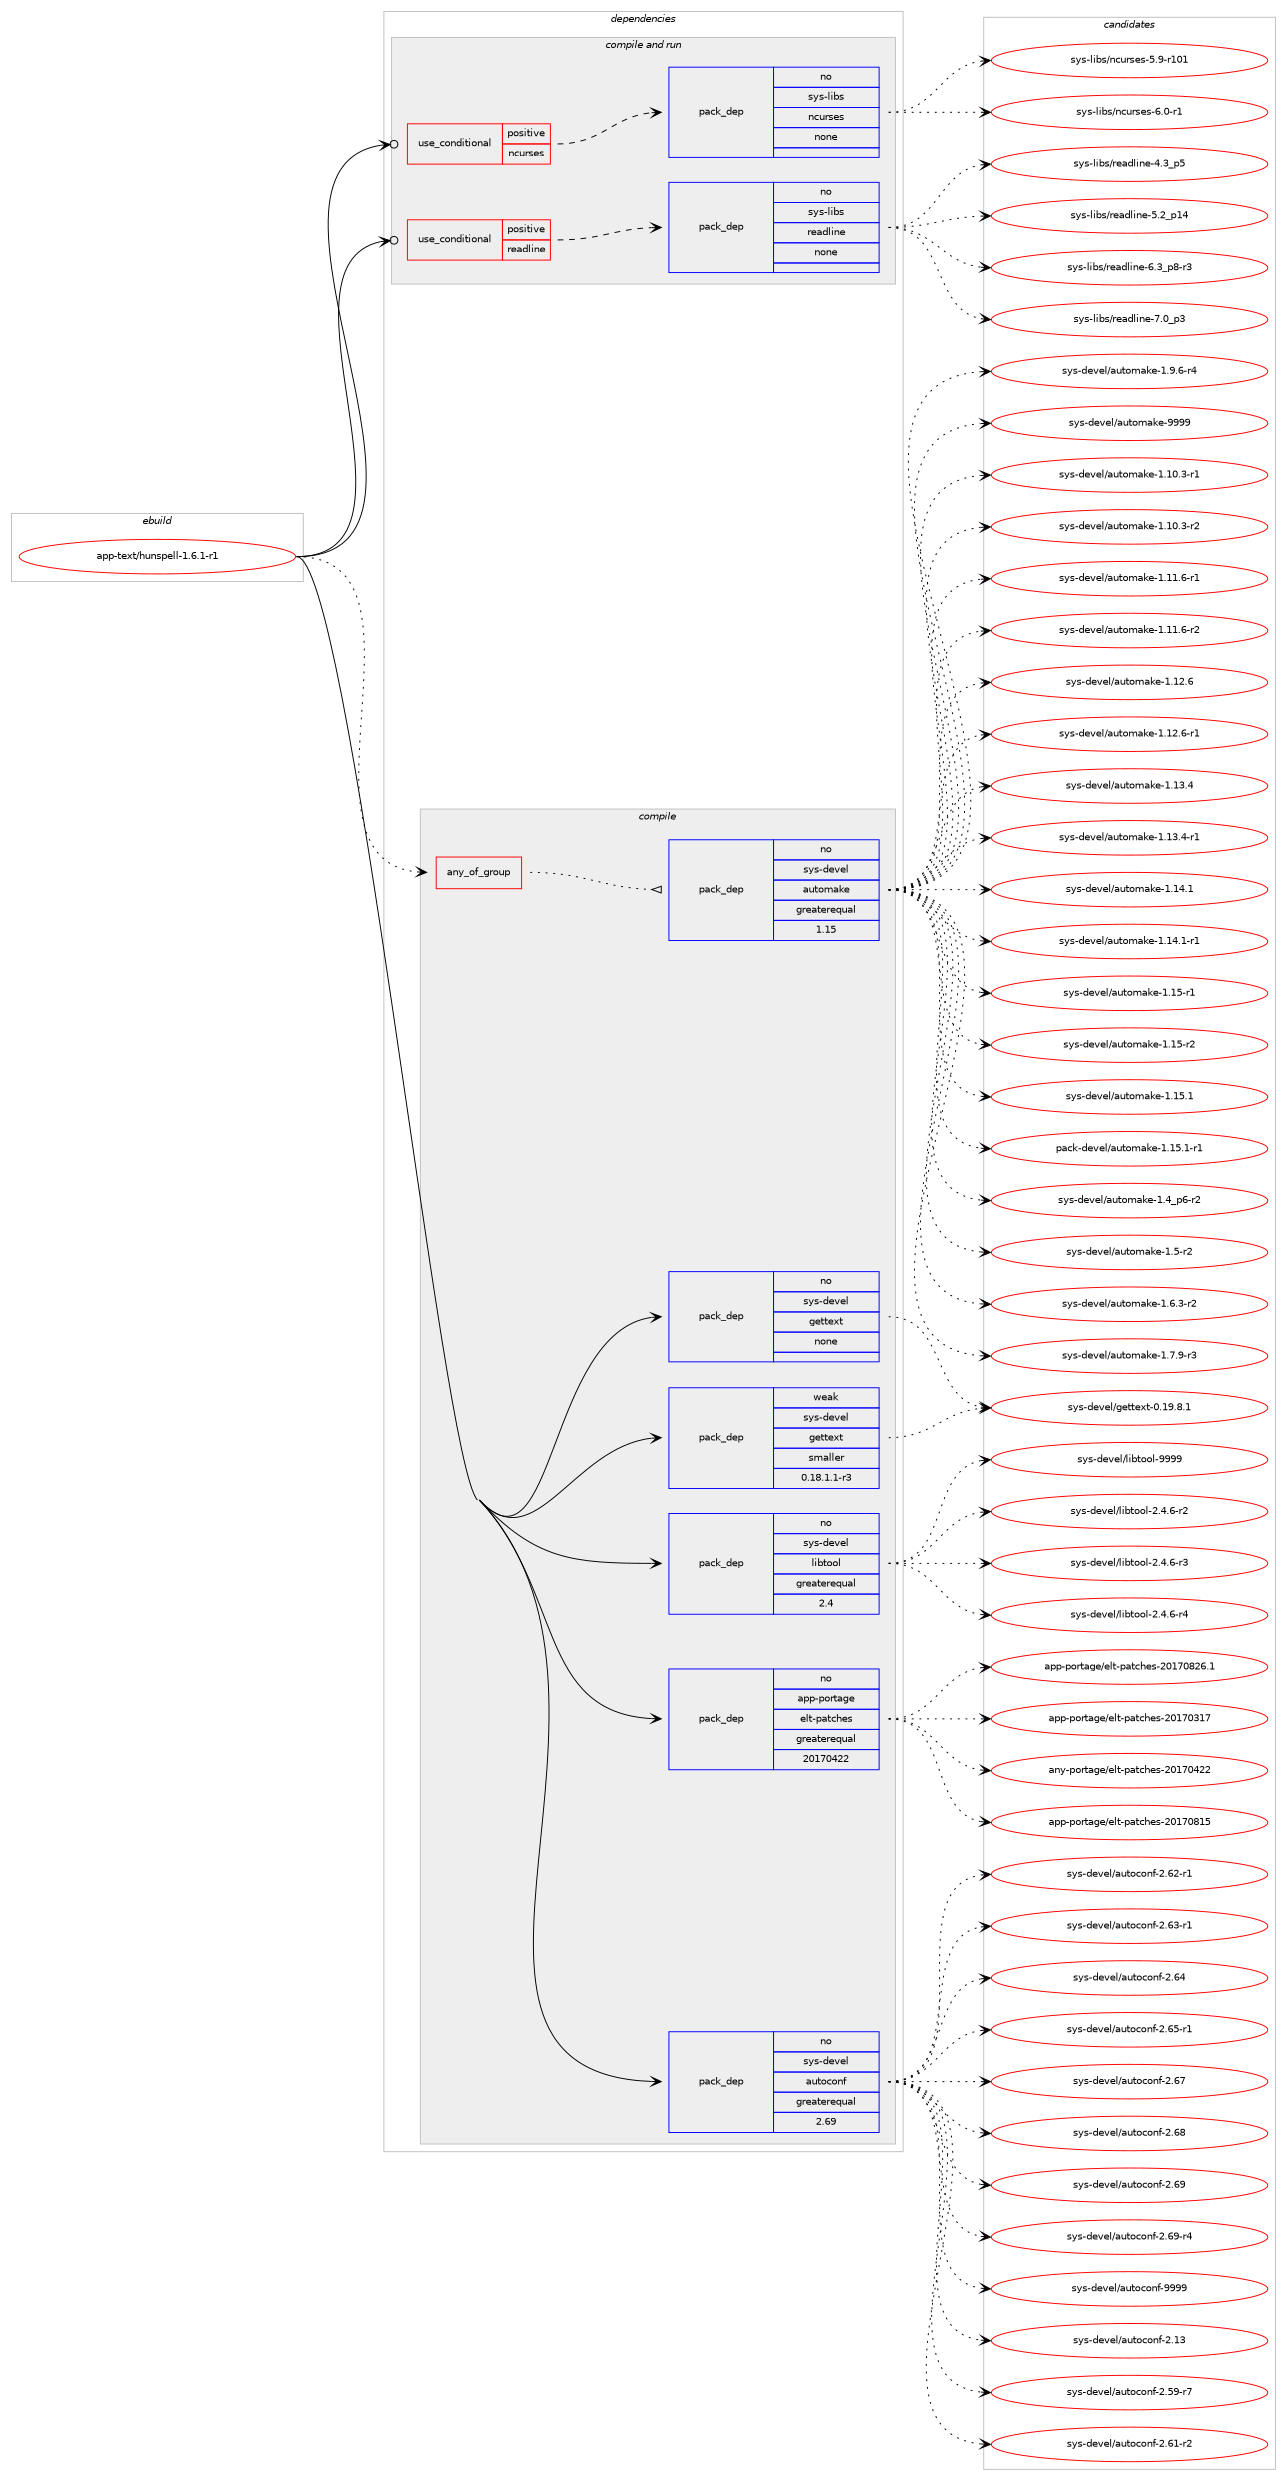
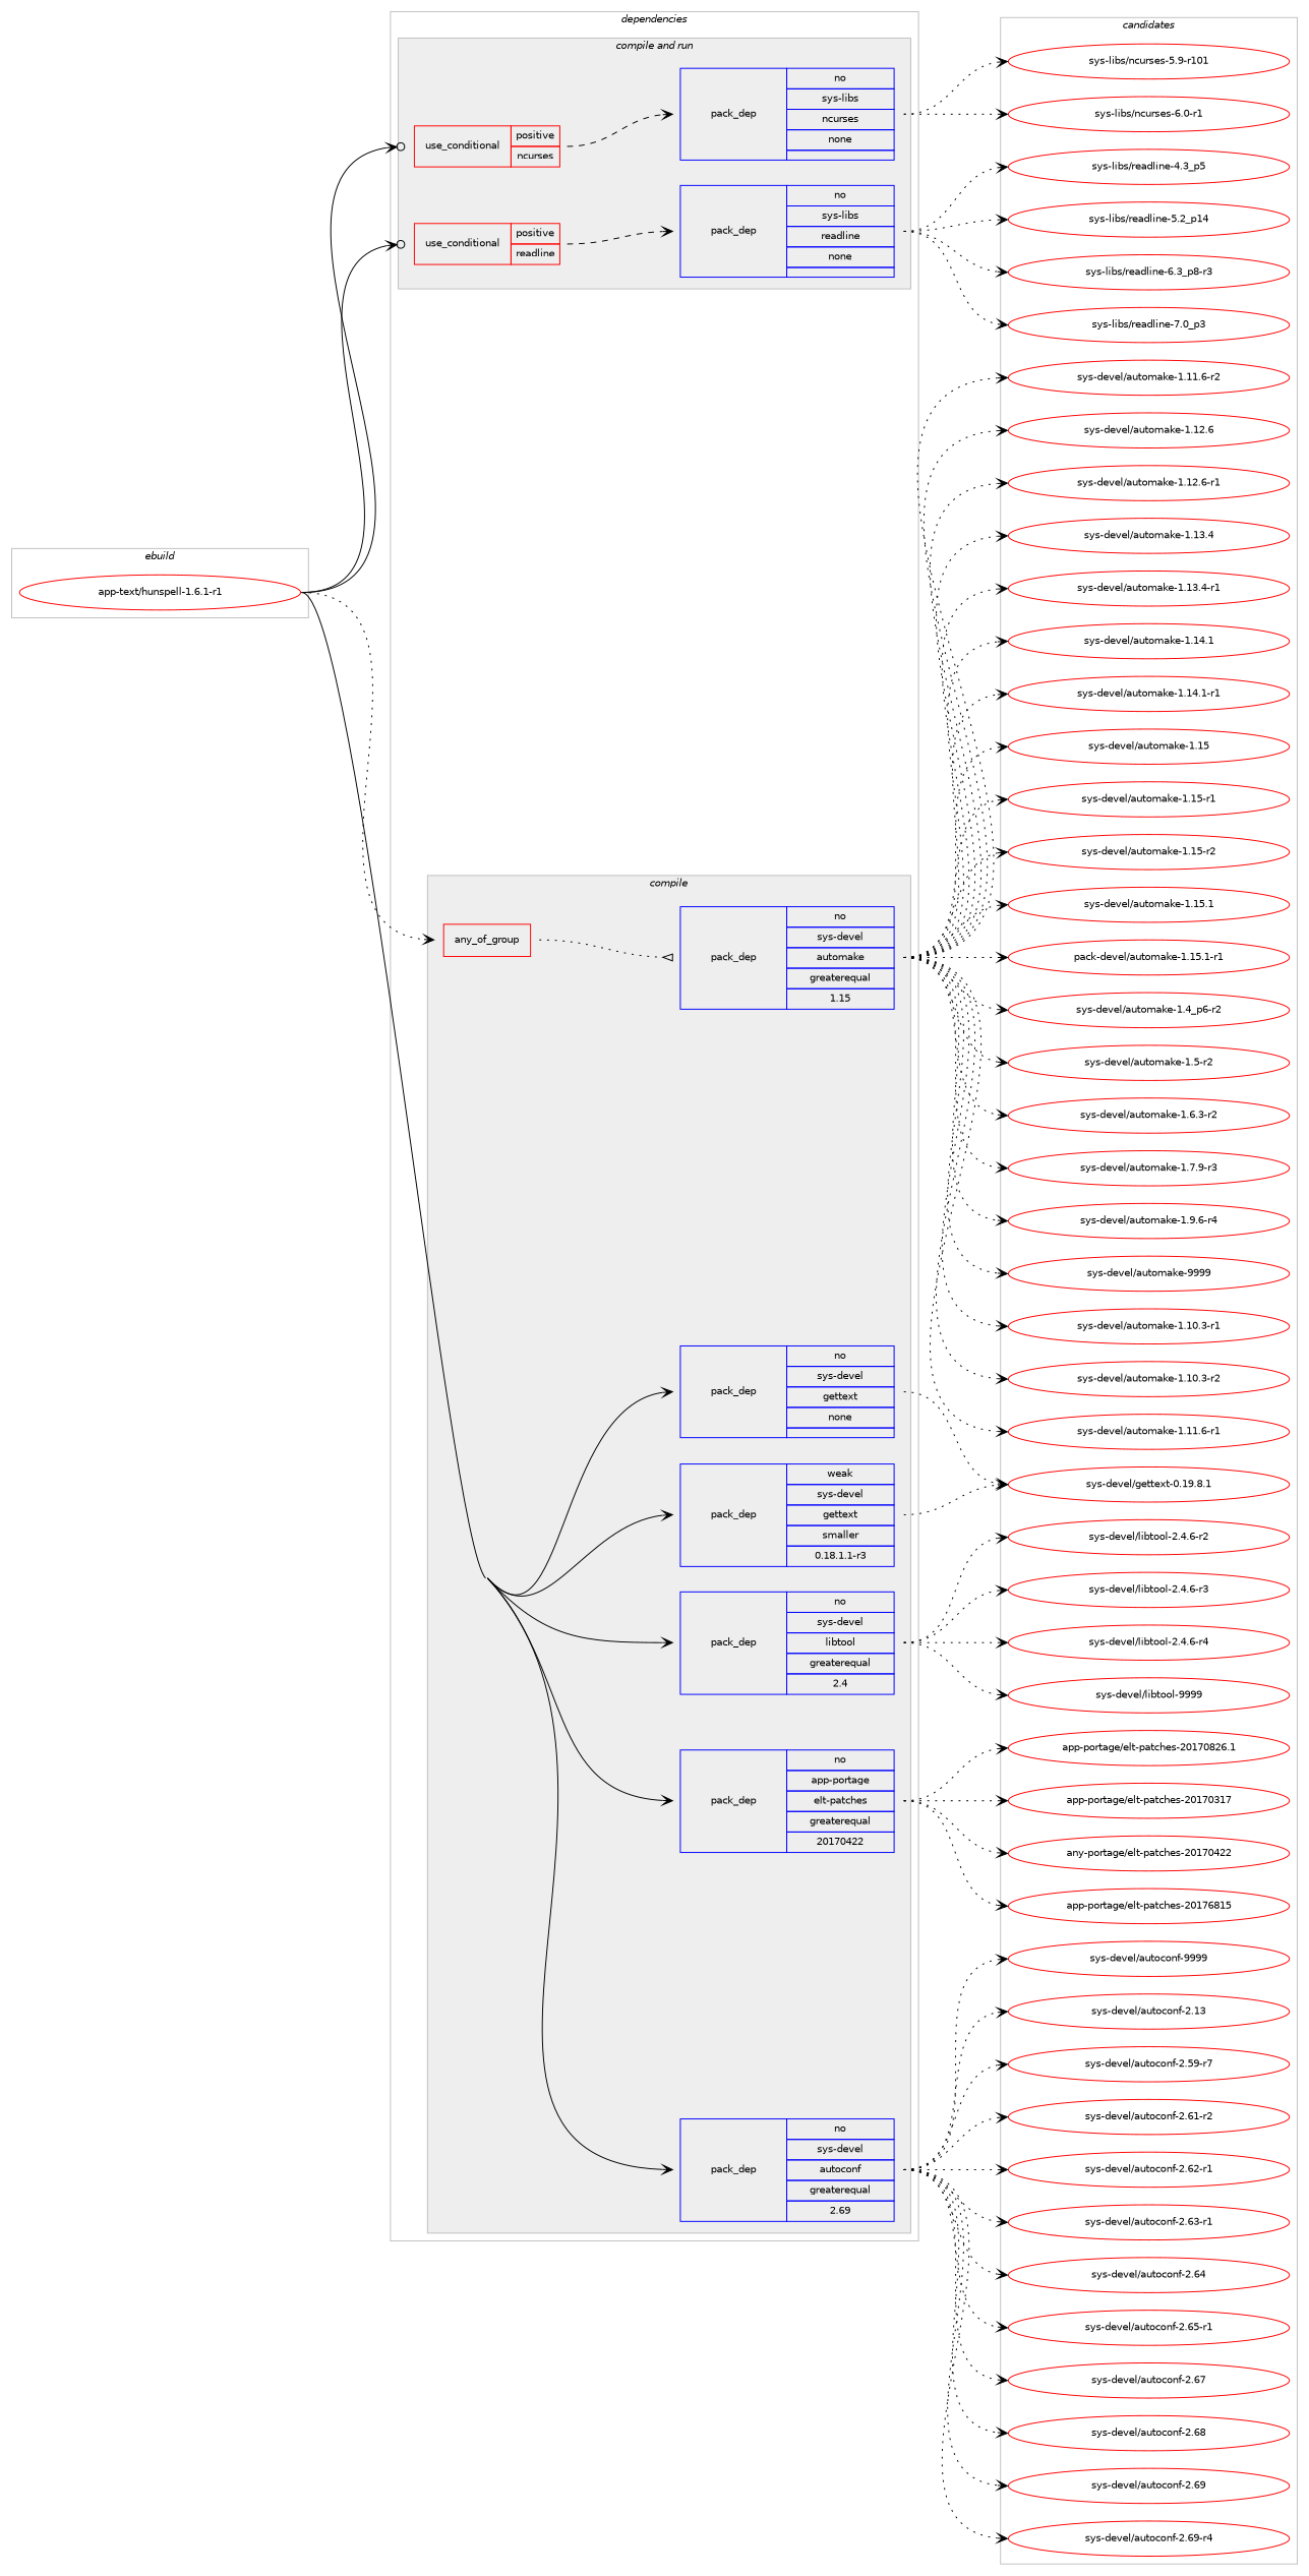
  digraph {
    compound=true
    concentrate=true
    fontname=Helvetica
    fontsize=10
    newrank=true
    rankdir=LR
    ranksep=1.5
    node [color=red fontname=Helvetica fontsize=10]
    edge [arrowhead=vee headport=w style=dotted tailport=e weight=100]
    n1 [label="app-text/hunspell-1.6.1-r1" width=4]
    n2 [color=blue label=<<TABLE BORDER="0" CELLBORDER="1" CELLSPACING="0" CELLPADDING="4" WIDTH="220"><TR><TD ROWSPAN="6" CELLPADDING="30">pack_dep</TD></TR><TR><TD WIDTH="110">no</TD></TR><TR><TD>sys-devel</TD></TR><TR><TD>automake</TD></TR><TR><TD>greaterequal</TD></TR><TR><TD>1.15</TD></TR></TABLE>> shape=none]
    n3 [label=<<TABLE BORDER="0" CELLBORDER="1" CELLSPACING="0" CELLPADDING="4"><TR><TD CELLPADDING="10">any_of_group</TD></TR></TABLE>> shape=none]
    n4 [color=blue label=<<TABLE BORDER="0" CELLBORDER="1" CELLSPACING="0" CELLPADDING="4" WIDTH="220"><TR><TD ROWSPAN="6" CELLPADDING="30">pack_dep</TD></TR><TR><TD WIDTH="110">no</TD></TR><TR><TD>app-portage</TD></TR><TR><TD>elt-patches</TD></TR><TR><TD>greaterequal</TD></TR><TR><TD>20170422</TD></TR></TABLE>> shape=none]
    n5 [color=blue label=<<TABLE BORDER="0" CELLBORDER="1" CELLSPACING="0" CELLPADDING="4" WIDTH="220"><TR><TD ROWSPAN="6" CELLPADDING="30">pack_dep</TD></TR><TR><TD WIDTH="110">no</TD></TR><TR><TD>sys-devel</TD></TR><TR><TD>autoconf</TD></TR><TR><TD>greaterequal</TD></TR><TR><TD>2.69</TD></TR></TABLE>> shape=none]
    n6 [color=blue label=<<TABLE BORDER="0" CELLBORDER="1" CELLSPACING="0" CELLPADDING="4" WIDTH="220"><TR><TD ROWSPAN="6" CELLPADDING="30">pack_dep</TD></TR><TR><TD WIDTH="110">no</TD></TR><TR><TD>sys-devel</TD></TR><TR><TD>gettext</TD></TR><TR><TD>none</TD></TR><TR><TD></TD></TR></TABLE>> shape=none]
    n7 [color=blue label=<<TABLE BORDER="0" CELLBORDER="1" CELLSPACING="0" CELLPADDING="4" WIDTH="220"><TR><TD ROWSPAN="6" CELLPADDING="30">pack_dep</TD></TR><TR><TD WIDTH="110">no</TD></TR><TR><TD>sys-devel</TD></TR><TR><TD>libtool</TD></TR><TR><TD>greaterequal</TD></TR><TR><TD>2.4</TD></TR></TABLE>> shape=none]
    n8 [color=blue label=<<TABLE BORDER="0" CELLBORDER="1" CELLSPACING="0" CELLPADDING="4" WIDTH="220"><TR><TD ROWSPAN="6" CELLPADDING="30">pack_dep</TD></TR><TR><TD WIDTH="110">weak</TD></TR><TR><TD>sys-devel</TD></TR><TR><TD>gettext</TD></TR><TR><TD>smaller</TD></TR><TR><TD>0.18.1.1-r3</TD></TR></TABLE>> shape=none]
    n9 [color=blue label=<<TABLE BORDER="0" CELLBORDER="1" CELLSPACING="0" CELLPADDING="4" WIDTH="220"><TR><TD ROWSPAN="6" CELLPADDING="30">pack_dep</TD></TR><TR><TD WIDTH="110">no</TD></TR><TR><TD>sys-libs</TD></TR><TR><TD>ncurses</TD></TR><TR><TD>none</TD></TR><TR><TD></TD></TR></TABLE>> shape=none]
    n10 [label=<<TABLE BORDER="0" CELLBORDER="1" CELLSPACING="0" CELLPADDING="4"><TR><TD ROWSPAN="3" CELLPADDING="10">use_conditional</TD></TR><TR><TD>positive</TD></TR><TR><TD>ncurses</TD></TR></TABLE>> shape=none]
    n11 [color=blue label=<<TABLE BORDER="0" CELLBORDER="1" CELLSPACING="0" CELLPADDING="4" WIDTH="220"><TR><TD ROWSPAN="6" CELLPADDING="30">pack_dep</TD></TR><TR><TD WIDTH="110">no</TD></TR><TR><TD>sys-libs</TD></TR><TR><TD>readline</TD></TR><TR><TD>none</TD></TR><TR><TD></TD></TR></TABLE>> shape=none]
    n12 [label=<<TABLE BORDER="0" CELLBORDER="1" CELLSPACING="0" CELLPADDING="4"><TR><TD ROWSPAN="3" CELLPADDING="10">use_conditional</TD></TR><TR><TD>positive</TD></TR><TR><TD>readline</TD></TR></TABLE>> shape=none]
    n13 [label="sys-devel/automake-1.10.3-r1" width=4]
    n14 [label="sys-devel/automake-1.10.3-r2" width=4]
    n15 [label="sys-devel/automake-1.11.6-r1" width=4]
    n16 [label="sys-devel/automake-1.11.6-r2" width=4]
    n17 [label="sys-devel/automake-1.12.6" width=4]
    n18 [label="sys-devel/automake-1.12.6-r1" width=4]
    n19 [label="sys-devel/automake-1.13.4" width=4]
    n20 [label="sys-devel/automake-1.13.4-r1" width=4]
    n21 [label="sys-devel/automake-1.14.1" width=4]
    n22 [label="sys-devel/automake-1.14.1-r1" width=4]
+   n23 [label="sys-devel/automake-1.15" width=4]
    n24 [label="sys-devel/automake-1.15-r1" width=4]
    n25 [label="sys-devel/automake-1.15-r2" width=4]
    n26 [label="sys-devel/automake-1.15.1" width=4]
    n27 [label="pack-devel/automake-1.15.1-r1" width=4]
    n28 [label="sys-devel/automake-1.4_p6-r2" width=4]
    n29 [label="sys-devel/automake-1.5-r2" width=4]
    n30 [label="sys-devel/automake-1.6.3-r2" width=4]
    n31 [label="sys-devel/automake-1.7.9-r3" width=4]
    n32 [label="sys-devel/automake-1.9.6-r4" width=4]
    n33 [label="sys-devel/automake-9999" width=4]
    n34 [label="app-portage/elt-patches-20170317" width=4]
    n35 [label="any-portage/elt-patches-20170422" width=4]
-   n36 [label="app-portage/elt-patches-20170815" width=4]
+   n36 [label="app-portage/elt-patches-20176815" width=4]
    n37 [label="app-portage/elt-patches-20170826.1" width=4]
    n38 [label="sys-devel/autoconf-2.13" width=4]
    n39 [label="sys-devel/autoconf-2.59-r7" width=4]
    n40 [label="sys-devel/autoconf-2.61-r2" width=4]
    n41 [label="sys-devel/autoconf-2.62-r1" width=4]
    n42 [label="sys-devel/autoconf-2.63-r1" width=4]
    n43 [label="sys-devel/autoconf-2.64" width=4]
    n44 [label="sys-devel/autoconf-2.65-r1" width=4]
    n45 [label="sys-devel/autoconf-2.67" width=4]
    n46 [label="sys-devel/autoconf-2.68" width=4]
    n47 [label="sys-devel/autoconf-2.69" width=4]
    n48 [label="sys-devel/autoconf-2.69-r4" width=4]
    n49 [label="sys-devel/autoconf-9999" width=4]
    n50 [label="sys-devel/gettext-0.19.8.1" width=4]
    n51 [label="sys-devel/libtool-2.4.6-r2" width=4]
    n52 [label="sys-devel/libtool-2.4.6-r3" width=4]
    n53 [label="sys-devel/libtool-2.4.6-r4" width=4]
    n54 [label="sys-devel/libtool-9999" width=4]
    n55 [label="sys-libs/ncurses-5.9-r101" width=4]
    n56 [label="sys-libs/ncurses-6.0-r1" width=4]
    n57 [label="sys-libs/readline-4.3_p5" width=4]
    n58 [label="sys-libs/readline-5.2_p14" width=4]
    n59 [label="sys-libs/readline-6.3_p8-r3" width=4]
    n60 [label="sys-libs/readline-7.0_p3" width=4]
    subgraph cluster_1 {
      color=gray
      label=<<i>ebuild</i>>
      rank=same
      n1
    }
    subgraph cluster_2 {
      color=gray
      label=<<i>dependencies</i>>
      subgraph cluster_3 {
        color=gray
        fillcolor="#eeeeee"
        label=<<i>compile</i>>
        style=filled
        subgraph sub_4 {
          color=gray
          fillcolor="#eeeeee"
          label=<<i>compile</i>>
          style=filled
          n3
          subgraph sub_5 {
            color=gray
            fillcolor="#eeeeee"
            label=<<i>compile</i>>
            style=filled
            n2
          }
        }
        subgraph sub_6 {
          color=gray
          fillcolor="#eeeeee"
          label=<<i>compile</i>>
          style=filled
          n4
        }
        subgraph sub_7 {
          color=gray
          fillcolor="#eeeeee"
          label=<<i>compile</i>>
          style=filled
          n5
        }
        subgraph sub_8 {
          color=gray
          fillcolor="#eeeeee"
          label=<<i>compile</i>>
          style=filled
          n6
        }
        subgraph sub_9 {
          color=gray
          fillcolor="#eeeeee"
          label=<<i>compile</i>>
          style=filled
          n7
        }
        subgraph sub_10 {
          color=gray
          fillcolor="#eeeeee"
          label=<<i>compile</i>>
          style=filled
          n8
        }
      }
      subgraph cluster_11 {
        color=gray
        fillcolor="#eeeeee"
        label=<<i>run</i>>
        style=filled
      }
      subgraph cluster_12 {
        color=gray
        fillcolor="#eeeeee"
        label=<<i>compile and run</i>>
        style=filled
        subgraph sub_13 {
          color=gray
          fillcolor="#eeeeee"
          label=<<i>compile and run</i>>
          style=filled
          n10
          subgraph sub_14 {
            color=gray
            fillcolor="#eeeeee"
            label=<<i>compile and run</i>>
            style=filled
            n9
          }
        }
        subgraph sub_15 {
          color=gray
          fillcolor="#eeeeee"
          label=<<i>compile and run</i>>
          style=filled
          n12
          subgraph sub_16 {
            color=gray
            fillcolor="#eeeeee"
            label=<<i>compile and run</i>>
            style=filled
            n11
          }
        }
      }
    }
    subgraph cluster_17 {
      color=gray
      label=<<i>candidates</i>>
      rank=same
      subgraph sub_18 {
        color=black
        label=<<i>candidates</i>>
        nodesep=1
        rank=same
        n13
        n14
        n15
        n16
        n17
        n18
        n19
        n20
        n21
        n22
+       n23
        n24
        n25
        n26
        n27
        n28
        n29
        n30
        n31
        n32
        n33
      }
      subgraph sub_19 {
        color=black
        label=<<i>candidates</i>>
        nodesep=1
        rank=same
        n34
        n35
        n36
        n37
      }
      subgraph sub_20 {
        color=black
        label=<<i>candidates</i>>
        nodesep=1
        rank=same
        n38
        n39
        n40
        n41
        n42
        n43
        n44
        n45
        n46
        n47
        n48
        n49
      }
      subgraph sub_21 {
        color=black
        label=<<i>candidates</i>>
        nodesep=1
        rank=same
        n50
      }
      subgraph sub_22 {
        color=black
        label=<<i>candidates</i>>
        nodesep=1
        rank=same
        n51
        n52
        n53
        n54
      }
      subgraph sub_23 {
        color=black
        label=<<i>candidates</i>>
        nodesep=1
        rank=same
        n50
      }
      subgraph sub_24 {
        color=black
        label=<<i>candidates</i>>
        nodesep=1
        rank=same
        n55
        n56
      }
      subgraph sub_25 {
        color=black
        label=<<i>candidates</i>>
        nodesep=1
        rank=same
        n57
        n58
        n59
        n60
      }
    }
    n1 -> n3 [weight=20]
    n1 -> n4 [style=solid weight=20]
    n1 -> n5 [style=solid weight=20]
    n1 -> n6 [style=solid weight=20]
    n1 -> n7 [style=solid weight=20]
    n1 -> n8 [style=solid weight=20]
    n1 -> n10 [arrowhead=odotvee style=solid weight=20]
    n1 -> n12 [arrowhead=odotvee style=solid weight=20]
    n2 -> n13
    n2 -> n14
    n2 -> n15
    n2 -> n16
    n2 -> n17
    n2 -> n18
    n2 -> n19
    n2 -> n20
    n2 -> n21
    n2 -> n22
+   n2 -> n23
    n2 -> n24
    n2 -> n25
    n2 -> n26
    n2 -> n27
    n2 -> n28
    n2 -> n29
    n2 -> n30
    n2 -> n31
    n2 -> n32
    n2 -> n33
    n3 -> n2 [arrowhead=oinv weight=20]
    n4 -> n34
    n4 -> n35
    n4 -> n36
    n4 -> n37
    n5 -> n38
    n5 -> n39
    n5 -> n40
    n5 -> n41
    n5 -> n42
    n5 -> n43
    n5 -> n44
    n5 -> n45
    n5 -> n46
    n5 -> n47
    n5 -> n48
    n5 -> n49
    n6 -> n50
    n7 -> n51
    n7 -> n52
    n7 -> n53
    n7 -> n54
    n8 -> n50
    n9 -> n55
    n9 -> n56
    n10 -> n9 [style=dashed weight=20]
    n11 -> n57
    n11 -> n58
    n11 -> n59
    n11 -> n60
    n12 -> n11 [style=dashed weight=20]
  }
